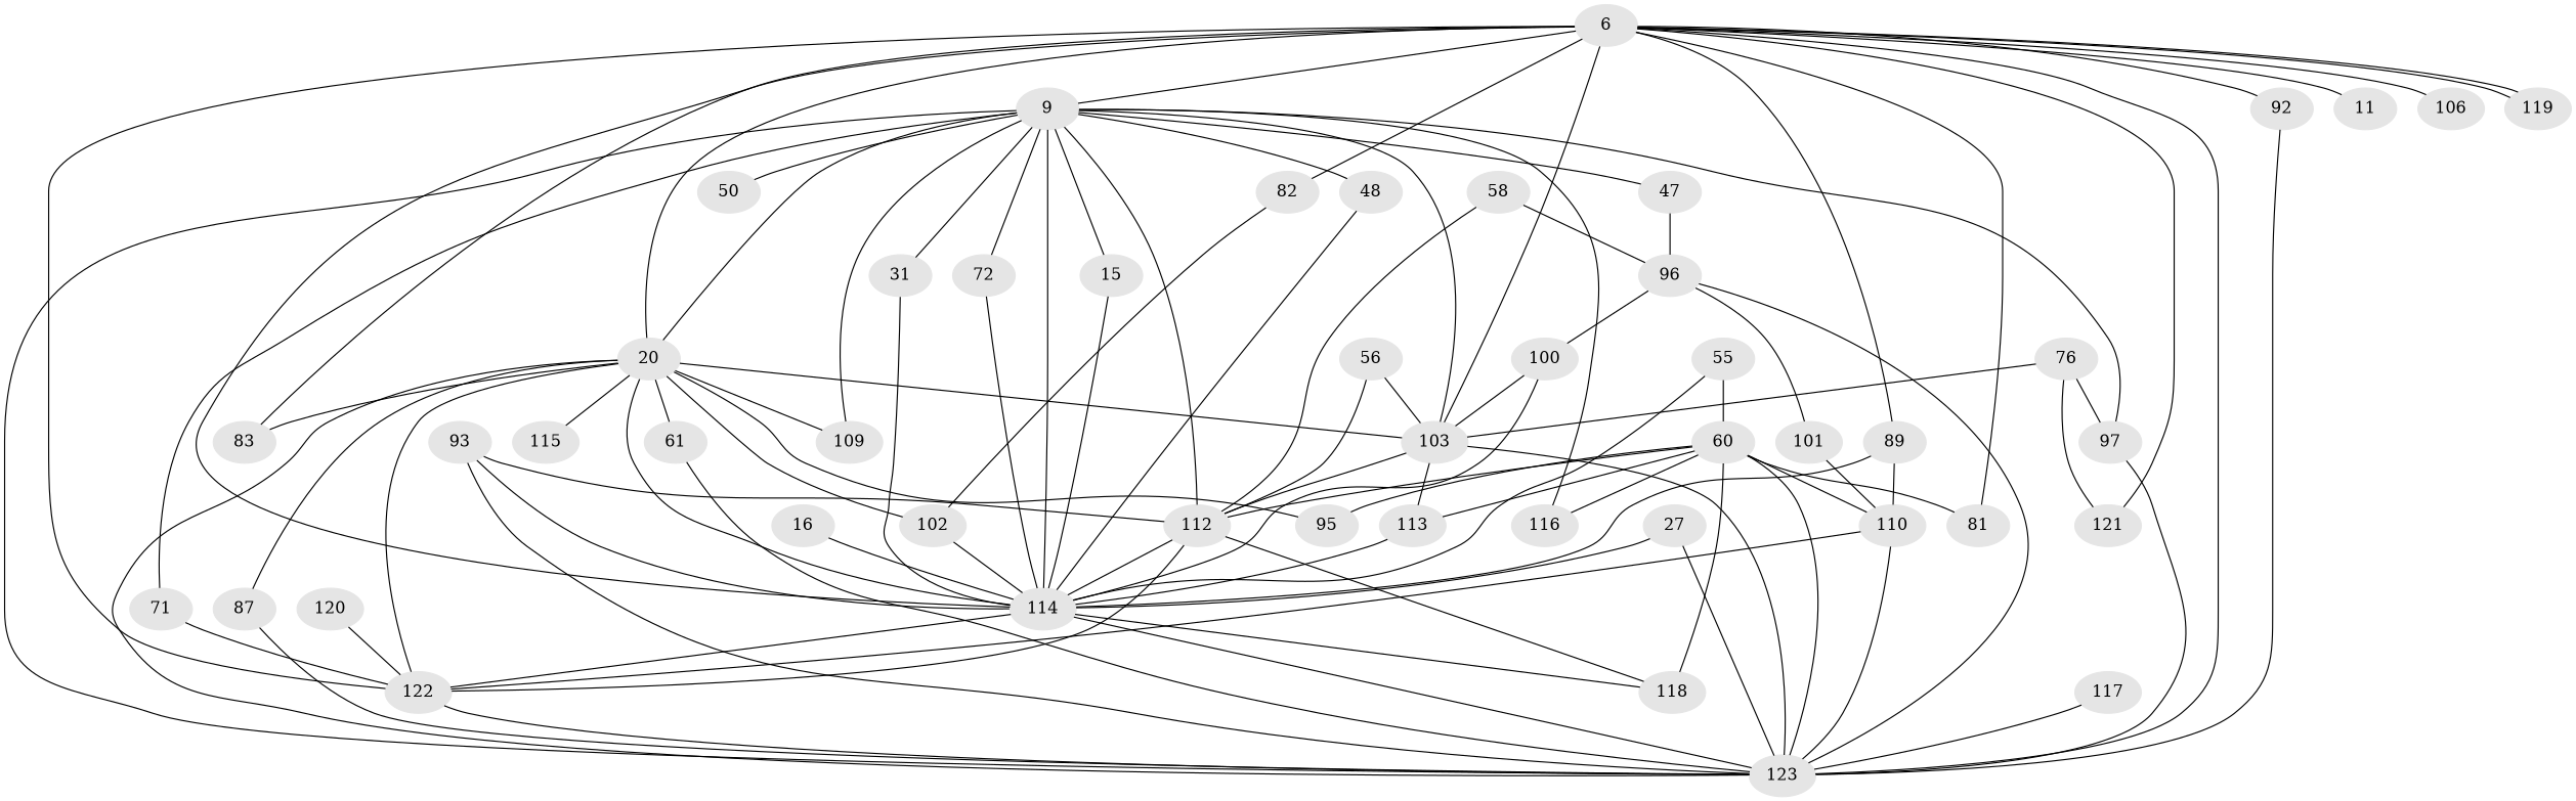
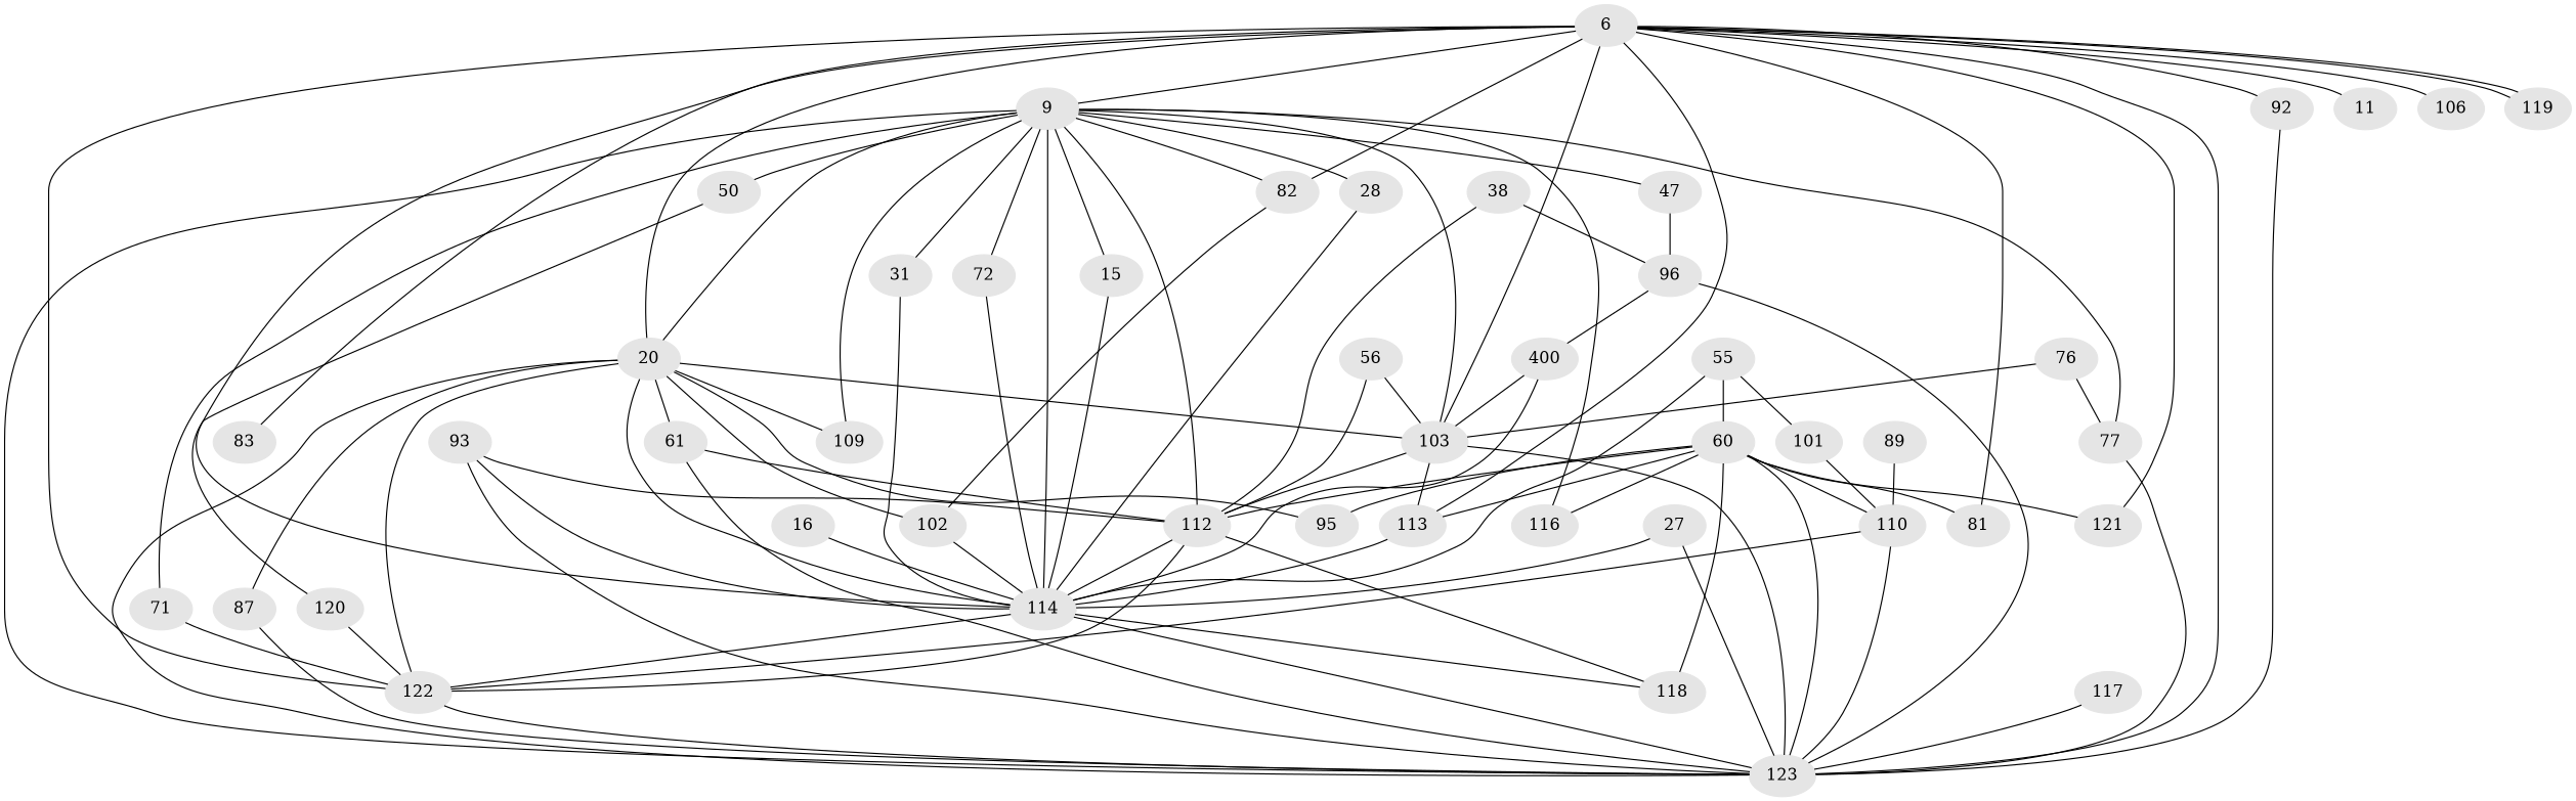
  graph {
    fontname="DejaVu Serif"
    node [color=gray90 fontname="DejaVu Serif" style=filled]
    edge [fontname="DejaVu Serif"]
    6 [super="+5"]
    9 [super="+1+2"]
    11
    20 [super="+18+10"]
    81
    82 [super="+22"]
    83
    92 [super="+69"]
    103 [super="+53+99+77+80+85"]
    106
    113 [super="+107"]
    114 [super="+42+8"]
    119
    121 [super="+108"]
    122 [super="+14+75+90+104+72"]
    123 [super="+98+7"]
    15
-   28 [super="+17" label=48]
+   28 [super="+17"]
    31
    47
    50
    71
    n23 [label=72]
-   97 [super="+65"]
+   97 [super="+65" label=77]
    109 [super="+88"]
    112 [super="+51+86+79"]
    116
    61 [super="+36"]
    87
    95
    102 [super="+63"]
-   115
    118 [super="+111"]
    96 [super="+13+24"]
    120
    16
    27
-   100 [super="+54"]
+   100 [super="+54" label=400]
    101
    60 [super="+21"]
    110 [super="+105"]
    55
    56
-   58
+   58 [label=38]
    76
    89
    93 [super="+74+46"]
    117 [super="+91"]
    6 -- 9 [weight=6]
    6 -- 11 [weight=2]
    6 -- 20 [weight=3]
    6 -- 81
    6 -- 82
    6 -- 83
    6 -- 92 [weight=2]
    6 -- 103 [weight=2]
    6 -- 106 [weight=2]
-   6 -- 89
+   6 -- 113
    6 -- 114 [weight=4]
    6 -- 119
    6 -- 119
    6 -- 121 [weight=2]
    6 -- 122 [weight=2]
    6 -- 123 [weight=4]
    9 -- 20 [weight=3]
+   9 -- 82
    9 -- 103 [weight=2]
    9 -- 114 [weight=8]
    9 -- 123 [weight=7]
    9 -- 15
    9 -- 28 [weight=2]
    9 -- 31
    9 -- 47
    9 -- 50 [weight=2]
    9 -- 71
    9 -- n23
    9 -- 97 [weight=2]
    9 -- 109
    9 -- 112 [weight=3]
    9 -- 116
-   20 -- 83
    20 -- 103 [weight=7]
    20 -- 114 [weight=3]
    20 -- 122 [weight=3]
    20 -- 123 [weight=2]
    20 -- 109
    20 -- 61
    20 -- 87
    20 -- 95
    20 -- 102
-   20 -- 115
    82 -- 102
    92 -- 123
    103 -- 113
    103 -- 123 [weight=9]
    103 -- 112
    113 -- 114
    114 -- 122 [weight=2]
    114 -- 123 [weight=6]
    114 -- 118
    122 -- 123 [weight=3]
    15 -- 114
    28 -- 114
    31 -- 114
    47 -- 96
+   50 -- 120
    71 -- 122
    n23 -- 114
    97 -- 123 [weight=2]
    112 -- 114
    112 -- 122 [weight=3]
    112 -- 118
    61 -- 123
+   61 -- 112
    87 -- 123
    102 -- 114 [weight=3]
    96 -- 123 [weight=5]
    96 -- 100
-   96 -- 101
+   55 -- 101
    120 -- 122
    16 -- 114 [weight=2]
    27 -- 114
    27 -- 123
    100 -- 103
    100 -- 114
    101 -- 110
    60 -- 81
    60 -- 113
-   76 -- 121
+   60 -- 121
    60 -- 123 [weight=4]
    60 -- 112 [weight=2]
    60 -- 116
    60 -- 95
    60 -- 118 [weight=3]
    60 -- 110 [weight=2]
    110 -- 122
    110 -- 123 [weight=2]
    55 -- 114
    55 -- 60
    56 -- 103
    56 -- 112
    58 -- 112
    58 -- 96
    76 -- 103
    76 -- 97
-   89 -- 114
    89 -- 110
    93 -- 114 [weight=2]
    93 -- 123
    93 -- 112
    117 -- 123 [weight=3]
  }
